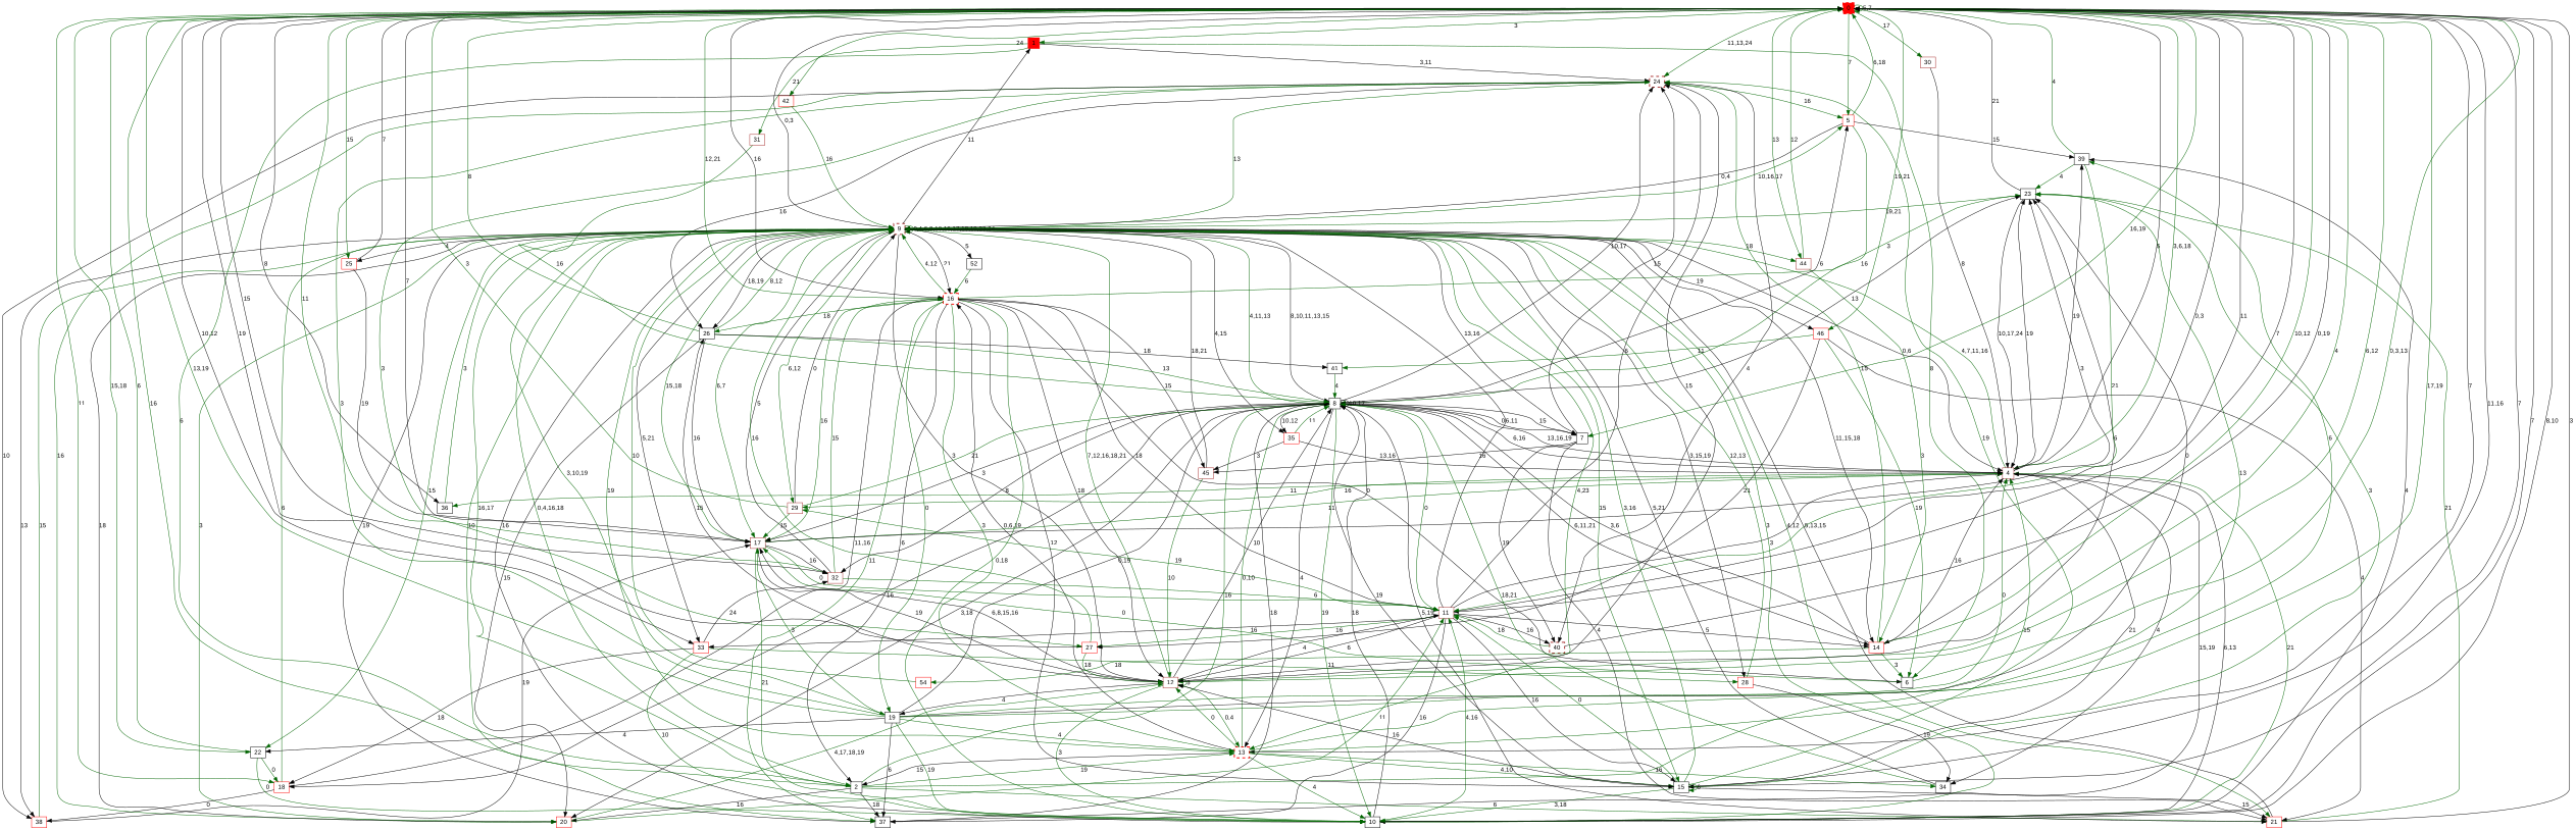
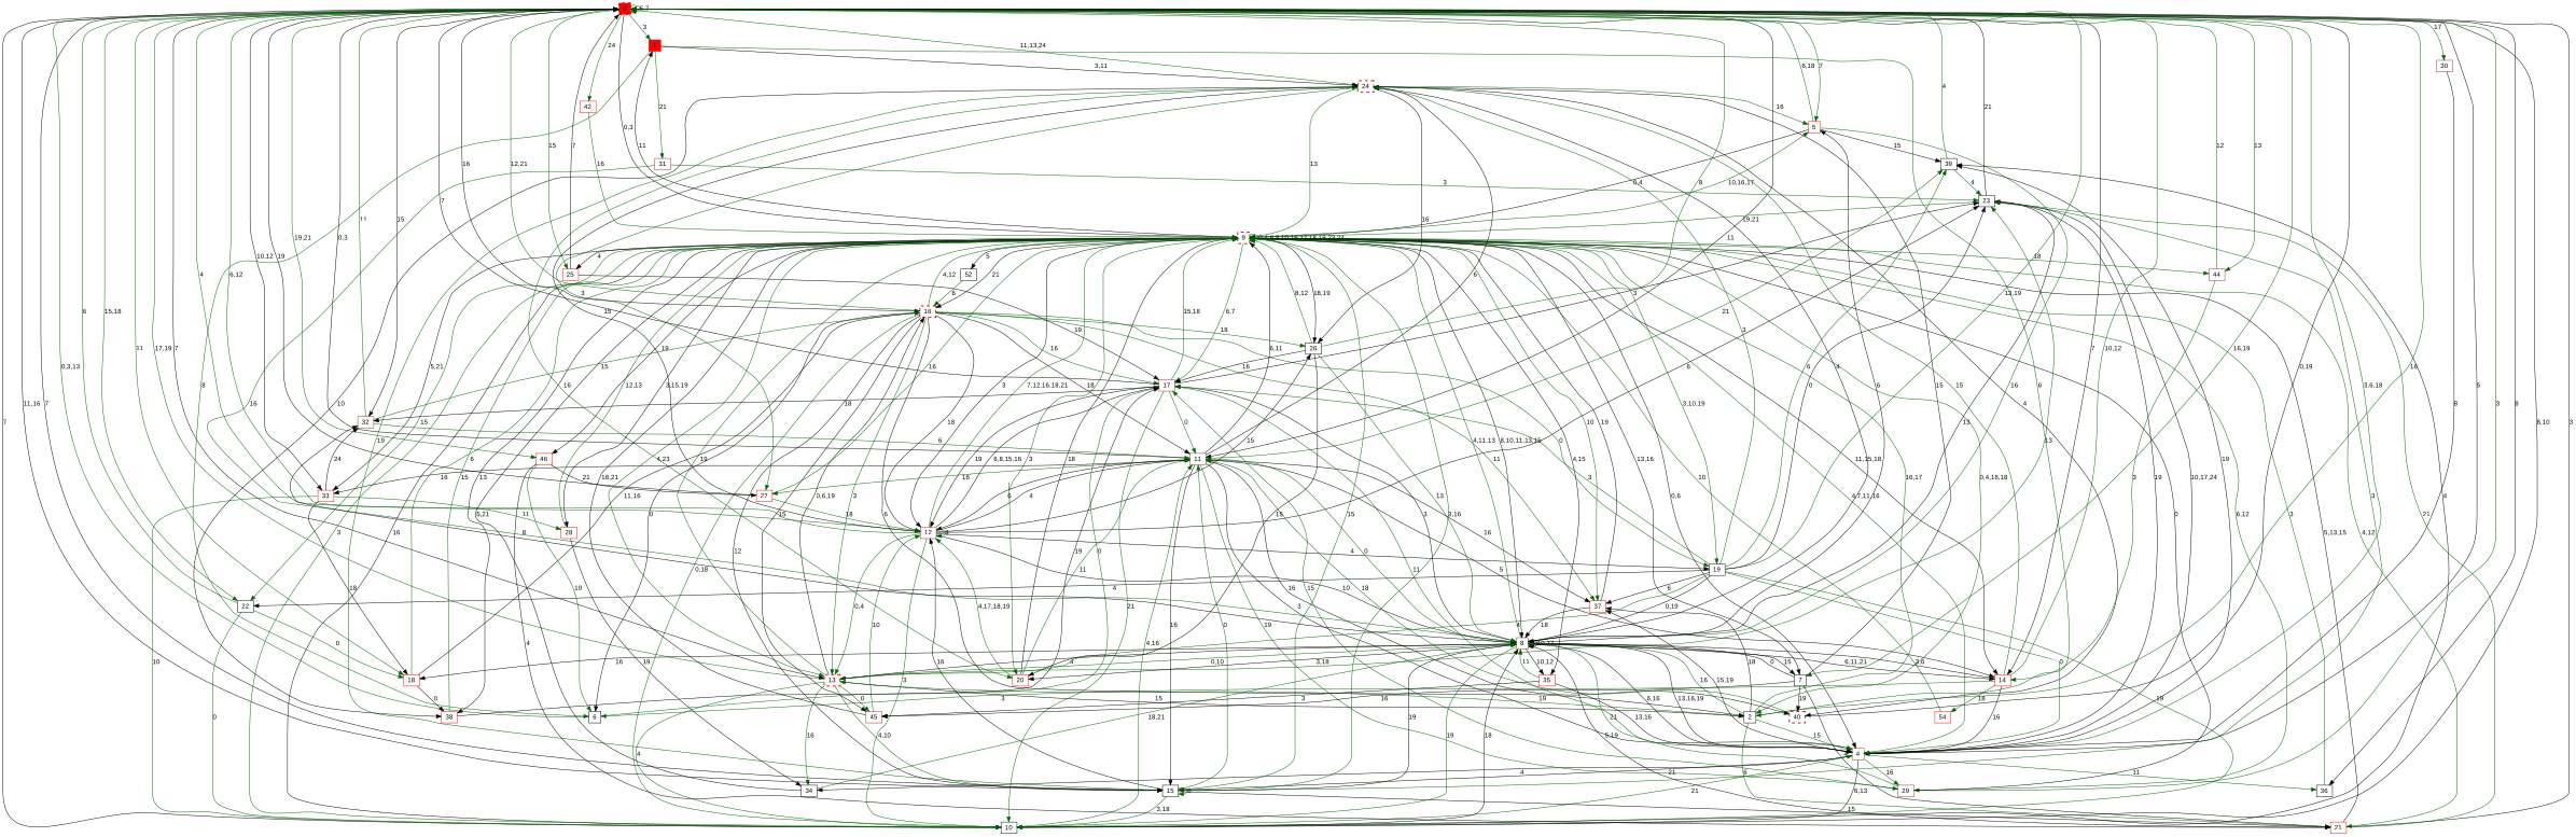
  digraph {
    rankdir=TB
    node [color=red fontname=Arial shape=box]
    edge [color=darkgreen fontname=Arial]
    n1 [height=0.1 label=0 style="filled,bold,dashed" width=0.1]
    n2 [height=0.1 label=1 style=filled width=0.1]
    n3 [color=brown height=0.1 label=4 width=0.1]
    n4 [height=0.1 label=5 width=0.1]
    n5 [color=black height=0.1 label=7 width=0.1]
    n6 [color=brown height=0.1 label=9 style="bold,dashed" width=0.1]
    n7 [color=black height=0.1 label=10 width=0.1]
    n8 [color=brown height=0.1 label=11 width=0.1]
    n9 [color=brown height=0.1 label=12 width=0.1]
    n10 [height=0.1 label=13 style="bold,dashed" width=0.1]
    n11 [height=0.1 label=14 width=0.1]
    n12 [color=black height=0.1 label=15 width=0.1]
    n13 [height=0.1 label=16 style="bold,dashed" width=0.1]
    n14 [height=0.1 label=18 width=0.1]
    n15 [color=black height=0.1 label=22 width=0.1]
    n16 [color=brown height=0.1 label=24 style="bold,dashed" width=0.1]
    n17 [height=0.1 label=25 width=0.1]
    n18 [color=brown height=0.1 label=30 width=0.1]
    n19 [color=brown height=0.1 label=32 width=0.1]
    n20 [height=0.1 label=33 width=0.1]
    n21 [color=black height=0.1 label=36 width=0.1]
    n22 [height=0.1 label=42 width=0.1]
    n23 [color=brown height=0.1 label=44 width=0.1]
    n24 [height=0.1 label=46 width=0.1]
    n25 [color=black height=0.1 label=2 width=0.1]
    n26 [color=black height=0.1 label=6 width=0.1]
    n27 [color=brown height=0.1 label=31 width=0.1]
-   n28 [color=black height=0.1 label=8 width=0.1]
+   n28 [color=brown height=0.1 label=8 width=0.1]
    n29 [color=black height=0.1 label=23 width=0.1]
    n30 [color=brown height=0.1 label=29 width=0.1]
    n31 [color=black height=0.1 label=34 width=0.1]
    n32 [color=black height=0.1 label=39 width=0.1]
    n33 [height=0.1 label=21 width=0.1]
    n34 [color=brown height=0.1 label=40 style="bold,dashed" width=0.1]
    n35 [color=brown height=0.1 label=45 width=0.1]
    n36 [height=0.1 label=20 width=0.1]
-   n37 [color=black height=0.1 label=37 width=0.1]
+   n37 [height=0.1 label=37 width=0.1]
    n38 [color=brown height=0.1 label=17 width=0.1]
    n39 [height=0.1 label=35 width=0.1]
    n40 [color=black height=0.1 label=19 width=0.1]
    n41 [color=black height=0.1 label=26 width=0.1]
    n42 [height=0.1 label=28 width=0.1]
    n43 [height=0.1 label=38 width=0.1]
    n44 [color=black height=0.1 label=52 width=0.1]
    n45 [height=0.1 label=27 width=0.1]
    n46 [height=0.1 label=54 width=0.1]
-   n47 [color=black height=0.1 label=41 width=0.1]
    n1 -> n1 [label="5,7"]
    n1 -> n2 [label=3]
    n1 -> n3 [color=black label=5]
    n1 -> n4 [label=7]
    n1 -> n5 [label="16,19"]
    n1 -> n6 [color=black label="0,3"]
    n1 -> n7 [color=black label=7]
    n1 -> n8 [color=black label=11]
    n1 -> n9 [label=4]
    n1 -> n10 [color=black label=7]
    n1 -> n11 [color=black label=7]
    n1 -> n12 [color=black label=7]
    n1 -> n13 [color=black label=16]
    n1 -> n14 [label=11]
    n1 -> n15 [label="15,18"]
    n1 -> n16 [label="11,13,24"]
    n1 -> n17 [label=15]
    n1 -> n18 [label=17]
    n1 -> n19 [color=black label=15]
    n1 -> n20 [color=black label="10,12"]
    n1 -> n21 [color=black label=8]
    n1 -> n22 [label=24]
    n1 -> n23 [label=13]
    n1 -> n24 [label="19,21"]
    n2 -> n16 [color=black label="3,11"]
    n2 -> n25 [label=6]
    n2 -> n26 [label=8]
    n2 -> n27 [label=21]
    n3 -> n1 [label="3,6,18"]
    n3 -> n6 [label="4,7,11,16"]
    n3 -> n7 [color=black label="6,13"]
    n3 -> n12 [color=black label=21]
    n3 -> n21 [label=11]
    n3 -> n28 [color=black label="13,16,19"]
    n3 -> n29 [color=black label=19]
    n3 -> n30 [label=16]
    n3 -> n31 [color=black label=4]
    n3 -> n32 [color=black label=19]
    n4 -> n1 [label="6,18"]
    n4 -> n6 [color=black label="0,4"]
    n4 -> n28 [label=16]
    n4 -> n32 [color=black label=15]
    n5 -> n16 [color=black label=15]
    n5 -> n28 [color=black label=0]
    n5 -> n33 [color=black label=4]
    n5 -> n34 [color=black label=19]
    n5 -> n35 [color=black label=16]
    n6 -> n2 [color=black label=11]
    n6 -> n3 [color=black label="0,6"]
    n6 -> n4 [label="10,16,17"]
    n6 -> n5 [color=black label="13,16"]
    n6 -> n6 [label="0,4,6,8,10,16,17,18,19,23,24"]
    n6 -> n7 [color=black label=16]
    n6 -> n9 [color=black label=3]
    n6 -> n10 [label="4,23"]
    n6 -> n11 [color=black label="11,15,18"]
    n6 -> n12 [label=15]
    n6 -> n13 [color=black label=21]
    n6 -> n15 [label=15]
    n6 -> n17 [color=black label=4]
    n6 -> n20 [color=black label="5,21"]
    n6 -> n23 [label=18]
    n6 -> n24 [color=black label=19]
    n6 -> n25 [label="0,4,16,18"]
    n6 -> n28 [color=black label="8,10,11,13,15"]
    n6 -> n30 [label="6,12"]
    n6 -> n33 [label="4,12"]
    n6 -> n36 [label=3]
    n6 -> n37 [label=10]
    n6 -> n38 [label="6,7"]
    n6 -> n39 [color=black label="4,15"]
    n6 -> n40 [label="3,10,19"]
    n6 -> n41 [color=black label="18,19"]
    n6 -> n42 [color=black label="3,15,19"]
    n6 -> n43 [color=black label=13]
    n6 -> n44 [color=black label=5]
    n7 -> n1 [color=black label="8,10"]
    n7 -> n3 [label=21]
    n7 -> n6 [label=3]
    n7 -> n8 [label="4,16"]
    n7 -> n28 [color=black label=18]
    n7 -> n32 [color=black label=4]
    n8 -> n1 [color=black label="0,3"]
    n8 -> n3 [color=black label=3]
    n8 -> n6 [color=black label="6,11"]
    n8 -> n9 [color=black label=6]
    n8 -> n11 [color=black label=5]
    n8 -> n12 [color=black label=16]
    n8 -> n16 [color=black label=6]
    n8 -> n20 [color=black label=16]
    n8 -> n30 [label=19]
    n8 -> n34 [color=black label=16]
    n8 -> n37 [color=black label=16]
    n8 -> n45 [label=16]
    n9 -> n1 [label="6,12"]
    n9 -> n6 [label="7,12,16,18,21"]
    n9 -> n7 [label=3]
    n9 -> n8 [color=black label=4]
    n9 -> n9 [label=3]
    n9 -> n10 [label="0,4"]
    n9 -> n16 [color=black label=15]
    n9 -> n28 [color=black label=10]
    n9 -> n29 [color=black label=6]
    n9 -> n38 [color=black label="6,8,15,16"]
    n9 -> n40 [color=black label=4]
    n9 -> n41 [color=black label=15]
    n10 -> n1 [label="17,19"]
    n10 -> n6 [label=19]
    n10 -> n7 [label=4]
-   n10 -> n9 [label=0]
+   n10 -> n35 [label=0]
    n10 -> n12 [label="4,10"]
    n10 -> n13 [color=black label="0,6,19"]
    n10 -> n25 [color=black label=15]
    n10 -> n28 [label="0,10"]
    n10 -> n29 [label=13]
    n10 -> n31 [label=16]
    n11 -> n1 [label="10,12"]
    n11 -> n3 [color=black label=16]
    n11 -> n16 [label=15]
    n11 -> n26 [label=3]
    n11 -> n28 [color=black label="3,6"]
    n11 -> n46 [label=18]
    n12 -> n1 [color=black label="11,16"]
    n12 -> n6 [label="3,16"]
    n12 -> n7 [label="3,18"]
    n12 -> n8 [label=0]
    n12 -> n9 [color=black label=16]
    n12 -> n12 [label=6]
    n12 -> n16 [label=19]
    n12 -> n28 [color=black label=19]
    n12 -> n29 [label=3]
    n12 -> n33 [color=black label=15]
    n13 -> n1 [label="12,21"]
    n13 -> n6 [label="4,12"]
    n13 -> n7 [label="0,18"]
    n13 -> n8 [color=black label=18]
    n13 -> n9 [color=black label=18]
    n13 -> n10 [label=3]
    n13 -> n12 [color=black label=12]
    n13 -> n25 [color=black label=6]
    n13 -> n26 [color=black label=0]
-   n13 -> n29 [label=3]
+   n27 -> n29 [label=3]
    n13 -> n35 [color=black label=15]
    n13 -> n37 [label=11]
    n13 -> n38 [label=16]
    n13 -> n40 [label=0]
    n13 -> n41 [label=18]
    n14 -> n6 [label=6]
    n14 -> n13 [color=black label="11,16"]
    n14 -> n43 [color=black label=0]
    n15 -> n1 [label=6]
    n15 -> n7 [label=0]
    n15 -> n14 [label=0]
    n16 -> n4 [label=16]
    n16 -> n6 [label=13]
    n16 -> n34 [color=black label=4]
    n16 -> n36 [label=16]
    n16 -> n41 [color=black label=16]
    n16 -> n43 [color=black label=10]
    n16 -> n45 [label=3]
    n17 -> n1 [color=black label=7]
    n17 -> n38 [color=black label=19]
    n18 -> n3 [color=black label=8]
    n19 -> n1 [label=11]
-   n19 -> n6 [color=black label=5]
    n19 -> n8 [label=6]
    n19 -> n13 [label=15]
    n20 -> n7 [label=10]
    n20 -> n14 [color=black label=18]
    n20 -> n19 [color=black label=24]
    n20 -> n42 [label=11]
    n21 -> n6 [label=3]
    n22 -> n6 [label=16]
    n23 -> n1 [label=12]
    n23 -> n11 [label=3]
    n24 -> n26 [label=19]
    n24 -> n33 [color=black label=4]
    n24 -> n45 [color=black label=21]
-   n24 -> n47 [label=11]
    n25 -> n1 [label=16]
    n25 -> n3 [label=15]
    n25 -> n6 [label="16,17"]
    n25 -> n10 [label=19]
    n25 -> n28 [label=16]
    n25 -> n33 [label=6]
-   n25 -> n36 [color=black label=16]
    n25 -> n37 [color=black label=18]
    n26 -> n1 [label="0,3,13"]
    n26 -> n38 [label=0]
    n27 -> n28 [label=16]
    n28 -> n3 [color=black label="6,16"]
    n28 -> n4 [color=black label=6]
    n28 -> n5 [color=black label=15]
    n28 -> n6 [label="4,11,13"]
    n28 -> n7 [label=19]
    n28 -> n8 [label=0]
    n28 -> n10 [color=black label=4]
    n28 -> n11 [color=black label="6,11,21"]
    n28 -> n14 [color=black label=16]
-   n28 -> n16 [color=black label="10,17"]
+   n28 -> n16 [color=black label=4]
    n28 -> n19 [color=black label=8]
    n28 -> n28 [color=black label="10,17"]
    n28 -> n29 [color=black label=13]
    n28 -> n33 [color=black label="5,19"]
    n28 -> n36 [color=black label="3,18"]
    n28 -> n38 [color=black label=3]
    n28 -> n39 [color=black label="10,12"]
    n29 -> n1 [color=black label=21]
    n29 -> n3 [color=black label="10,17,24"]
    n29 -> n6 [label="19,21"]
    n30 -> n1 [label=3]
    n30 -> n6 [color=black label=0]
    n30 -> n28 [label=21]
    n30 -> n38 [label=15]
    n31 -> n6 [color=black label="5,21"]
    n31 -> n28 [label="18,21"]
    n32 -> n1 [label=4]
-   n32 -> n8 [label=21]
+   n8 -> n32 [label=21]
    n32 -> n29 [label=4]
    n33 -> n1 [color=black label=3]
    n33 -> n6 [color=black label="5,13,15"]
    n33 -> n29 [label=21]
    n34 -> n1 [color=black label="0,19"]
    n34 -> n8 [label=18]
    n35 -> n6 [color=black label="18,21"]
    n35 -> n9 [label=10]
    n36 -> n6 [color=black label=18]
    n36 -> n8 [label=11]
    n36 -> n9 [label="4,17,18,19"]
-   n37 -> n3 [color=black label="15,19"]
+   n3 -> n37 [color=black label="15,19"]
    n37 -> n6 [color=black label=19]
    n37 -> n28 [color=black label=18]
    n38 -> n1 [color=black label=7]
    n38 -> n3 [label=11]
    n38 -> n6 [label="15,18"]
    n38 -> n7 [label=21]
    n38 -> n8 [label=0]
    n38 -> n9 [color=black label=19]
-   n38 -> n19 [color=black label=16]
+   n38 -> n19 [color=black label=18]
    n38 -> n29 [color=black label=3]
    n39 -> n3 [color=black label="13,16"]
    n39 -> n28 [label=11]
    n39 -> n35 [color=black label=3]
    n40 -> n1 [label="13,19"]
    n40 -> n3 [label=0]
    n40 -> n7 [label=19]
    n40 -> n10 [label=4]
    n40 -> n15 [color=black label=4]
    n40 -> n16 [label=3]
    n40 -> n28 [color=black label="0,19"]
    n40 -> n29 [color=black label=0]
    n40 -> n32 [label=6]
    n40 -> n37 [color=black label=6]
    n40 -> n38 [label=3]
    n41 -> n1 [label=8]
    n41 -> n6 [label="8,12"]
    n41 -> n28 [label=13]
    n41 -> n36 [color=black label=15]
    n41 -> n38 [color=black label=16]
-   n41 -> n47 [color=black label=18]
    n42 -> n6 [label="12,13"]
    n42 -> n31 [color=black label=19]
    n43 -> n6 [label=15]
    n43 -> n38 [color=black label=19]
    n44 -> n13 [label=6]
    n45 -> n1 [color=black label=19]
    n45 -> n6 [label=16]
    n45 -> n9 [label=18]
    n46 -> n6 [label=10]
-   n47 -> n28 [label=4]
  }
